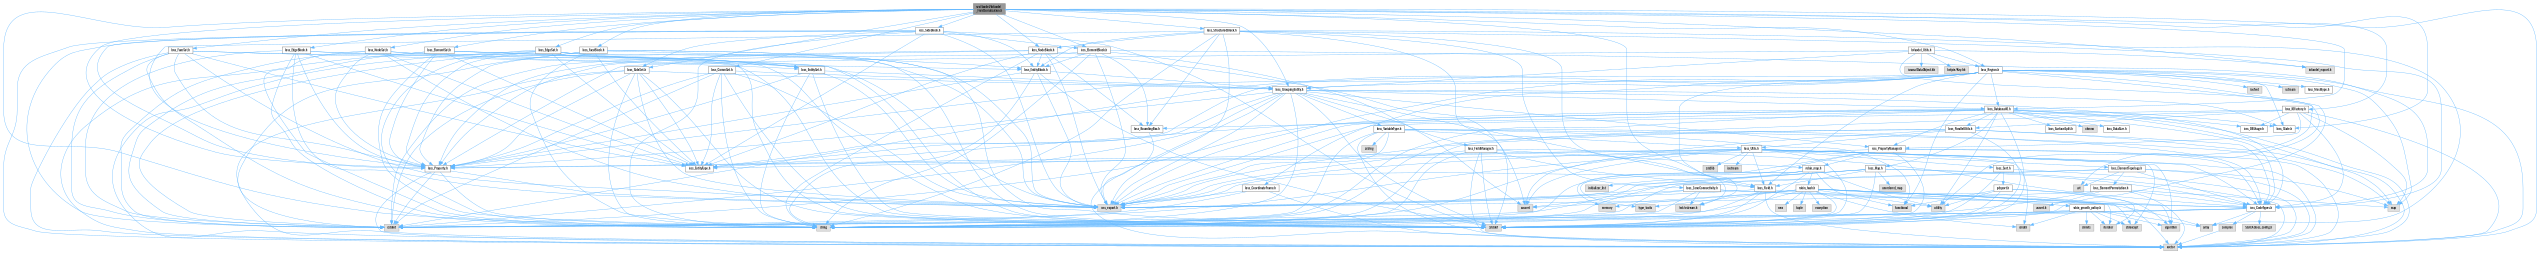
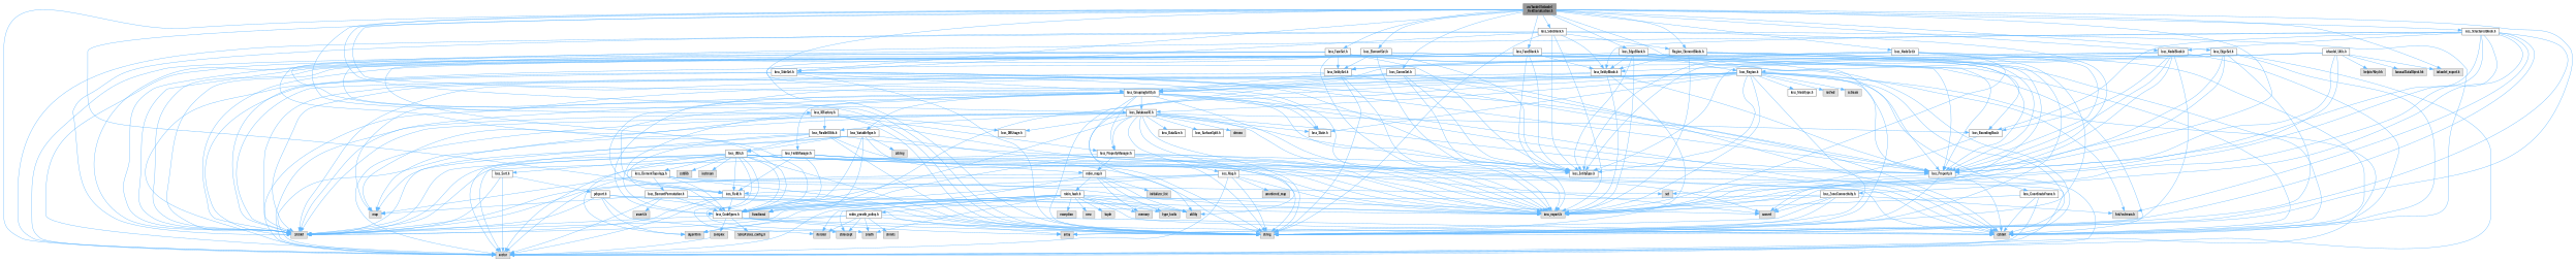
  digraph {
    fontname=Oswald
    node [color=grey40 fillcolor=white fontname=Oswald fontsize=10 shape=box style=filled]
    edge [color=steelblue1 fontname=Oswald fontsize=10 labelfontname=Helvetica labelfontsize=10 style=solid]
    n1 [color=gray40 fillcolor=grey60 fontcolor=black height=0.2 label="src/faodel/Iofaodel\l_FieldSerialization.h" width=0.4]
    n2 [color=grey60 fillcolor="#E0E0E0" height=0.2 label="iofaodel_export.h" width=0.4]
    n3 [height=0.2 label="Ioss_GroupingEntity.h" width=0.4]
    n4 [color=grey60 fillcolor="#E0E0E0" height=0.2 label=string width=0.4]
    n5 [color=grey60 fillcolor="#E0E0E0" height=0.2 label=vector width=0.4]
    n6 [height=0.2 label="Ioss_DatabaseIO.h" width=0.4]
    n7 [height=0.2 label="Ioss_Field.h" width=0.4]
    n8 [height=0.2 label="Ioss_Property.h" width=0.4]
    n9 [height=0.2 label="Ioss_State.h" width=0.4]
    n10 [height=0.2 label="Ioss_Region.h" width=0.4]
    n11 [height=0.2 label="Ioss_CommSet.h" width=0.4]
    n12 [height=0.2 label="Ioss_EdgeBlock.h" width=0.4]
    n13 [height=0.2 label="Ioss_EdgeSet.h" width=0.4]
-   n14 [height=0.2 label="Ioss_ElementBlock.h" width=0.4]
+   n14 [height=0.2 label="Region_ElementBlock.h" width=0.4]
    n15 [height=0.2 label="Ioss_ElementSet.h" width=0.4]
    n16 [height=0.2 label="Ioss_FaceBlock.h" width=0.4]
    n17 [height=0.2 label="Ioss_FaceSet.h" width=0.4]
    n18 [height=0.2 label="Ioss_IOFactory.h" width=0.4]
    n19 [height=0.2 label="Ioss_NodeBlock.h" width=0.4]
    n20 [height=0.2 label="Ioss_NodeSet.h" width=0.4]
    n21 [height=0.2 label="Ioss_SideBlock.h" width=0.4]
    n22 [height=0.2 label="Ioss_SideSet.h" width=0.4]
    n23 [height=0.2 label="Ioss_StructuredBlock.h" width=0.4]
    n24 [height=0.2 label="Iofaodel_Utils.h" width=0.4]
    n25 [color=grey60 fillcolor="#E0E0E0" height=0.2 label=set width=0.4]
    n26 [color=grey60 fillcolor="#E0E0E0" height=0.2 label="kelpie/Key.hh" width=0.4]
    n27 [color=grey60 fillcolor="#E0E0E0" height=0.2 label="lunasa/DataObject.hh" width=0.4]
    n28 [color=grey60 fillcolor="#E0E0E0" height=0.2 label="ioss_export.h" width=0.4]
    n29 [height=0.2 label="Ioss_CodeTypes.h" width=0.4]
    n30 [color=grey60 fillcolor="#E0E0E0" height=0.2 label=cstddef width=0.4]
    n31 [color=grey60 fillcolor="#E0E0E0" height=0.2 label=cstdint width=0.4]
    n32 [height=0.2 label="Ioss_EntityType.h" width=0.4]
    n33 [height=0.2 label="Ioss_PropertyManager.h" width=0.4]
    n34 [height=0.2 label="Ioss_FieldManager.h" width=0.4]
    n35 [height=0.2 label="Ioss_VariableType.h" width=0.4]
    n36 [height=0.2 label="Ioss_BoundingBox.h" width=0.4]
    n37 [height=0.2 label="Ioss_DBUsage.h" width=0.4]
    n38 [height=0.2 label="Ioss_DataSize.h" width=0.4]
    n39 [height=0.2 label="Ioss_Map.h" width=0.4]
    n40 [height=0.2 label="Ioss_ParallelUtils.h" width=0.4]
    n41 [color=grey60 fillcolor="#E0E0E0" height=0.2 label=map width=0.4]
    n42 [color=grey60 fillcolor="#E0E0E0" height=0.2 label=utility width=0.4]
    n43 [height=0.2 label="Ioss_SurfaceSplit.h" width=0.4]
    n44 [color=grey60 fillcolor="#E0E0E0" height=0.2 label=chrono width=0.4]
    n45 [color=grey60 fillcolor="#E0E0E0" height=0.2 label=functional width=0.4]
    n46 [height=0.2 label="Ioss_CoordinateFrame.h" width=0.4]
    n47 [height=0.2 label="Ioss_MeshType.h" width=0.4]
    n48 [color=grey60 fillcolor="#E0E0E0" height=0.2 label=iosfwd width=0.4]
    n49 [color=grey60 fillcolor="#E0E0E0" height=0.2 label=sstream width=0.4]
    n50 [color=grey60 fillcolor="#E0E0E0" height=0.2 label="fmt/ostream.h" width=0.4]
    n51 [height=0.2 label="Ioss_EntityBlock.h" width=0.4]
    n52 [height=0.2 label="Ioss_EntitySet.h" width=0.4]
    n53 [color=grey60 fillcolor="#E0E0E0" height=0.2 label=cassert width=0.4]
    n54 [color=grey60 fillcolor="#E0E0E0" height=0.2 label=array width=0.4]
    n55 [height=0.2 label="Ioss_ZoneConnectivity.h" width=0.4]
    n56 [color=grey60 fillcolor="#E0E0E0" height=0.2 label="SEACASIoss_config.h" width=0.4]
    n57 [color=grey60 fillcolor="#E0E0E0" height=0.2 label=complex width=0.4]
    n58 [height=0.2 label="robin_map.h" width=0.4]
    n59 [height=0.2 label="Ioss_Utils.h" width=0.4]
    n60 [color=grey60 fillcolor="#E0E0E0" height=0.2 label=cstring width=0.4]
    n61 [color=grey60 fillcolor="#E0E0E0" height=0.2 label=unordered_map width=0.4]
    n62 [height=0.2 label="Ioss_ElementTopology.h" width=0.4]
    n63 [height=0.2 label="Ioss_Sort.h" width=0.4]
    n64 [color=grey60 fillcolor="#E0E0E0" height=0.2 label=algorithm width=0.4]
    n65 [color=grey60 fillcolor="#E0E0E0" height=0.2 label=cmath width=0.4]
    n66 [color=grey60 fillcolor="#E0E0E0" height=0.2 label=cstdlib width=0.4]
    n67 [color=grey60 fillcolor="#E0E0E0" height=0.2 label=iostream width=0.4]
    n68 [color=grey60 fillcolor="#E0E0E0" height=0.2 label=stdexcept width=0.4]
    n69 [height=0.2 label="Ioss_ElementPermutation.h" width=0.4]
    n70 [height=0.2 label="pdqsort.h" width=0.4]
    n71 [color=grey60 fillcolor="#E0E0E0" height=0.2 label="assert.h" width=0.4]
    n72 [color=grey60 fillcolor="#E0E0E0" height=0.2 label=iterator width=0.4]
    n73 [color=grey60 fillcolor="#E0E0E0" height=0.2 label=initializer_list width=0.4]
    n74 [color=grey60 fillcolor="#E0E0E0" height=0.2 label=memory width=0.4]
    n75 [color=grey60 fillcolor="#E0E0E0" height=0.2 label=type_traits width=0.4]
    n76 [height=0.2 label="robin_hash.h" width=0.4]
    n77 [color=grey60 fillcolor="#E0E0E0" height=0.2 label=exception width=0.4]
    n78 [color=grey60 fillcolor="#E0E0E0" height=0.2 label=new width=0.4]
    n79 [color=grey60 fillcolor="#E0E0E0" height=0.2 label=tuple width=0.4]
    n80 [height=0.2 label="robin_growth_policy.h" width=0.4]
    n81 [color=grey60 fillcolor="#E0E0E0" height=0.2 label=climits width=0.4]
    n1 -> n2
    n1 -> n3
    n1 -> n4
    n1 -> n5
    n1 -> n6
    n1 -> n7
    n1 -> n8
    n1 -> n9
    n1 -> n10
    n1 -> n11
    n1 -> n12
    n1 -> n13
    n1 -> n14
    n1 -> n15
    n1 -> n16
    n1 -> n17
    n1 -> n18
    n1 -> n19
    n1 -> n20
    n1 -> n21
    n1 -> n22
    n1 -> n23
    n3 -> n4
    n3 -> n5
    n3 -> n6
    n3 -> n7
    n3 -> n8
    n3 -> n9
    n3 -> n28
    n3 -> n29
    n3 -> n30
    n3 -> n31
    n3 -> n32
    n3 -> n33
    n3 -> n34
    n3 -> n35
    n6 -> n4
    n6 -> n5
    n6 -> n9
    n6 -> n28
    n6 -> n29
    n6 -> n30
    n6 -> n31
    n6 -> n32
    n6 -> n33
    n6 -> n36
    n6 -> n37
    n6 -> n38
    n6 -> n39
    n6 -> n40
    n6 -> n41
    n6 -> n42
    n6 -> n43
    n6 -> n44
    n7 -> n4
    n7 -> n5
    n7 -> n28
    n7 -> n29
    n7 -> n30
    n8 -> n4
    n8 -> n5
    n8 -> n28
    n8 -> n31
    n10 -> n3
+   n10 -> n4
    n10 -> n5
    n10 -> n6
    n10 -> n7
    n10 -> n8
    n10 -> n9
    n10 -> n28
    n10 -> n30
    n10 -> n31
    n10 -> n32
    n10 -> n41
    n10 -> n42
    n10 -> n45
    n10 -> n46
    n10 -> n47
    n10 -> n48
    n10 -> n49
    n10 -> n50
    n11 -> n3
    n11 -> n4
    n11 -> n8
    n11 -> n28
    n11 -> n30
    n11 -> n31
    n11 -> n32
    n12 -> n4
    n12 -> n8
    n12 -> n28
    n12 -> n30
    n12 -> n31
    n12 -> n32
    n12 -> n51
    n13 -> n4
    n13 -> n5
    n13 -> n8
    n13 -> n28
    n13 -> n30
    n13 -> n31
    n13 -> n32
    n13 -> n52
    n14 -> n4
    n14 -> n8
    n14 -> n28
    n14 -> n29
    n14 -> n36
    n14 -> n51
    n14 -> n53
    n15 -> n4
    n15 -> n5
    n15 -> n8
    n15 -> n28
    n15 -> n30
    n15 -> n31
    n15 -> n32
    n15 -> n52
    n16 -> n4
    n16 -> n8
    n16 -> n28
    n16 -> n30
    n16 -> n31
    n16 -> n32
    n16 -> n51
    n17 -> n4
    n17 -> n5
    n17 -> n8
    n17 -> n28
    n17 -> n30
    n17 -> n31
    n17 -> n32
    n17 -> n52
    n18 -> n4
    n18 -> n5
    n18 -> n28
    n18 -> n29
    n18 -> n33
    n18 -> n37
    n18 -> n40
    n18 -> n41
    n19 -> n4
    n19 -> n8
    n19 -> n28
    n19 -> n30
    n19 -> n31
    n19 -> n32
    n19 -> n36
    n19 -> n51
    n20 -> n4
    n20 -> n8
    n20 -> n28
    n20 -> n30
    n20 -> n31
    n20 -> n32
    n20 -> n52
    n21 -> n4
    n21 -> n5
    n21 -> n8
    n21 -> n14
    n21 -> n22
    n21 -> n28
    n21 -> n30
    n21 -> n31
    n21 -> n32
    n21 -> n51
    n22 -> n3
    n22 -> n4
    n22 -> n5
    n22 -> n8
    n22 -> n28
    n22 -> n30
    n22 -> n31
    n22 -> n32
    n23 -> n4
    n23 -> n8
    n23 -> n19
    n23 -> n28
    n23 -> n29
    n23 -> n36
    n23 -> n50
    n23 -> n51
    n23 -> n53
    n23 -> n54
    n23 -> n55
    n24 -> n2
    n24 -> n3
    n24 -> n8
    n24 -> n10
    n24 -> n25
    n24 -> n26
    n24 -> n27
    n29 -> n4
    n29 -> n30
    n29 -> n31
    n29 -> n54
    n29 -> n56
    n29 -> n57
    n33 -> n4
    n33 -> n5
    n33 -> n8
    n33 -> n28
    n33 -> n29
    n33 -> n30
    n33 -> n58
    n34 -> n4
    n34 -> n5
    n34 -> n7
    n34 -> n28
    n34 -> n29
    n34 -> n30
    n34 -> n58
    n35 -> n4
    n35 -> n5
    n35 -> n28
    n35 -> n29
    n35 -> n41
    n35 -> n45
    n35 -> n59
    n35 -> n60
    n36 -> n28
    n39 -> n4
    n39 -> n5
    n39 -> n7
    n39 -> n28
    n39 -> n29
    n39 -> n30
    n39 -> n31
    n39 -> n61
    n40 -> n4
    n40 -> n5
    n40 -> n28
    n40 -> n29
    n40 -> n30
    n40 -> n53
    n40 -> n59
    n46 -> n5
    n46 -> n28
    n46 -> n31
    n51 -> n3
    n51 -> n4
    n51 -> n8
    n51 -> n28
    n51 -> n30
    n52 -> n3
    n52 -> n4
    n52 -> n8
    n52 -> n28
    n52 -> n30
    n55 -> n4
    n55 -> n28
    n55 -> n29
    n55 -> n50
    n55 -> n53
    n55 -> n54
    n57 -> n5
    n58 -> n30
    n58 -> n42
    n58 -> n45
    n58 -> n73
    n58 -> n74
    n58 -> n75
    n58 -> n76
    n59 -> n4
    n59 -> n5
    n59 -> n7
    n59 -> n8
    n59 -> n28
    n59 -> n29
    n59 -> n30
    n59 -> n31
    n59 -> n32
    n59 -> n53
    n59 -> n62
    n59 -> n63
    n59 -> n64
    n59 -> n65
    n59 -> n66
    n59 -> n67
    n59 -> n68
    n62 -> n4
    n62 -> n5
    n62 -> n25
    n62 -> n28
    n62 -> n29
    n62 -> n41
    n62 -> n69
    n63 -> n5
    n63 -> n30
    n63 -> n70
    n69 -> n4
    n69 -> n5
    n69 -> n28
    n69 -> n29
    n69 -> n41
    n69 -> n71
    n70 -> n30
    n70 -> n42
    n70 -> n45
    n70 -> n64
    n70 -> n72
    n76 -> n5
    n76 -> n30
    n76 -> n31
    n76 -> n42
    n76 -> n53
    n76 -> n64
    n76 -> n65
    n76 -> n68
    n76 -> n72
    n76 -> n74
    n76 -> n75
    n76 -> n77
    n76 -> n78
    n76 -> n79
    n76 -> n80
    n80 -> n30
    n80 -> n31
    n80 -> n54
    n80 -> n64
    n80 -> n65
    n80 -> n68
    n80 -> n72
    n80 -> n81
  }
